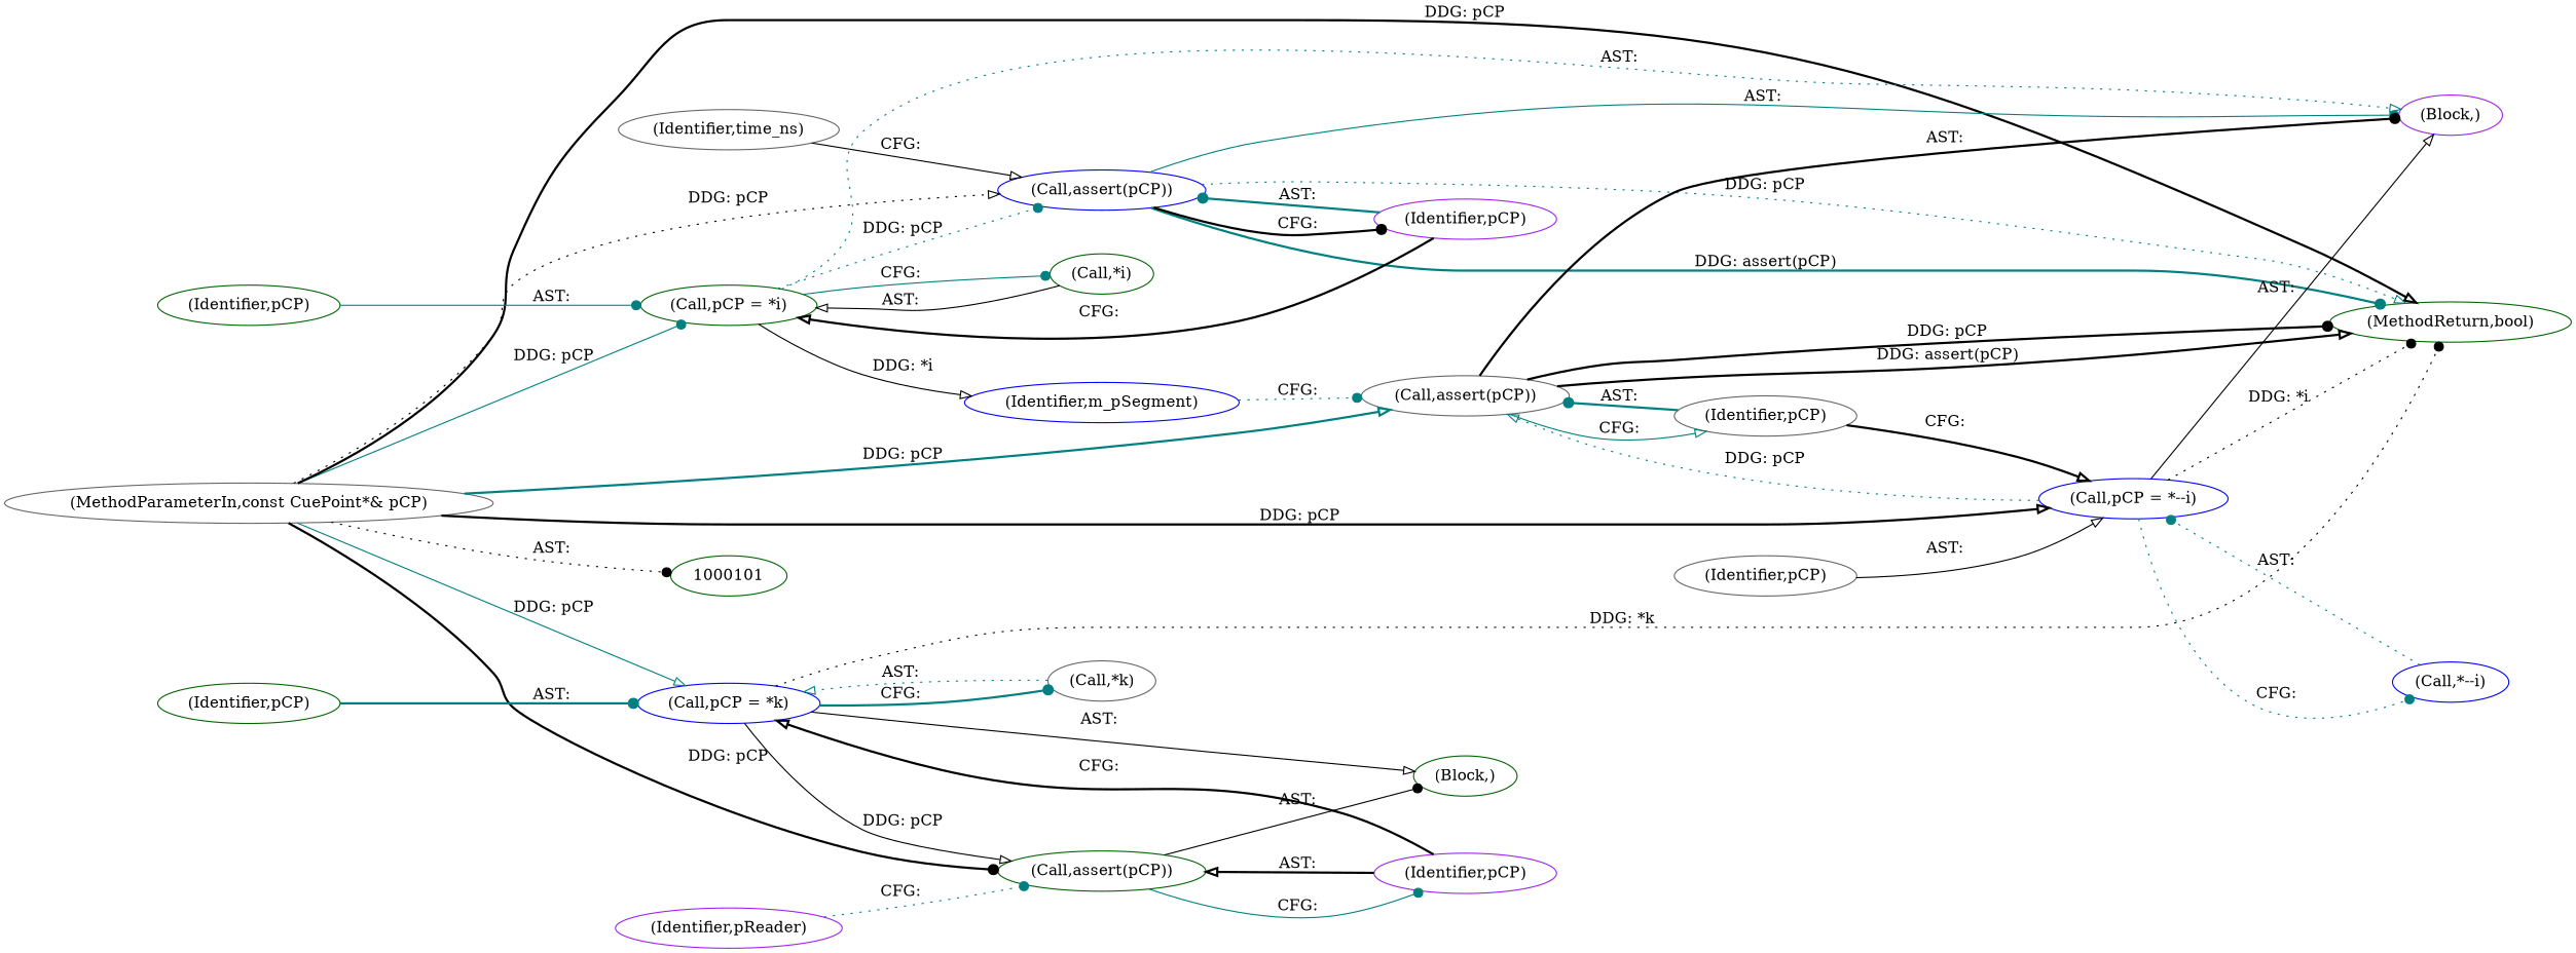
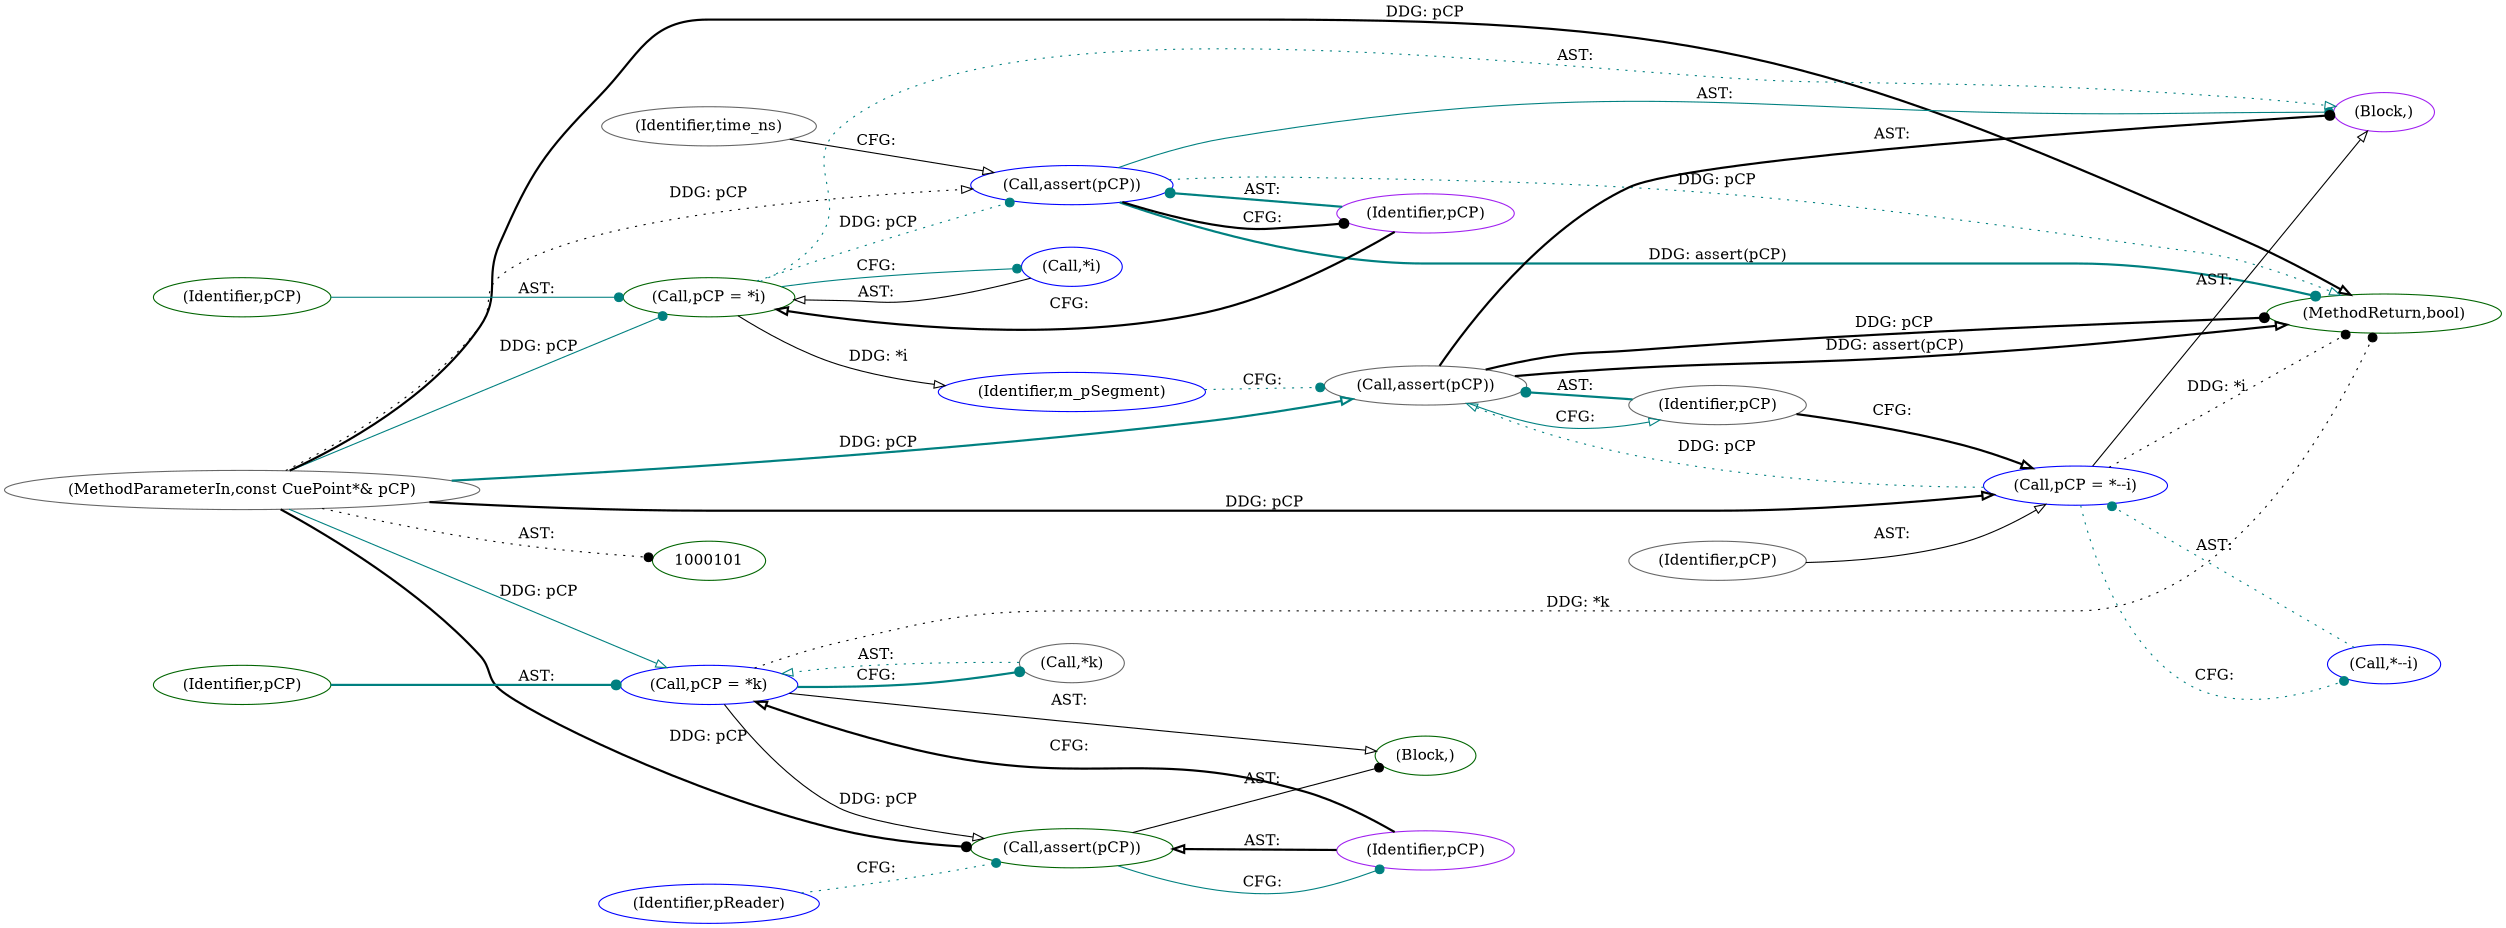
  digraph {
    rankdir=LR
    node [color=darkgreen]
    edge [arrowhead=dot color=black style=bold]
    n1 [color=gray40 label="(MethodParameterIn,const CuePoint*& pCP)"]
    n2 [label="(Call,pCP = *i)"]
    n3 [color=blue label="(Call,assert(pCP))"]
    n4 [color=blue label="(Call,pCP = *k)"]
    n5 [label="(Call,assert(pCP))"]
    n6 [color=blue label="(Call,pCP = *--i)"]
    n7 [color=gray40 label="(Call,assert(pCP))"]
    n8 [label="(MethodReturn,bool)"]
    1000101
    n10 [color=purple label="(Block,)"]
-   n11 [label="(Call,*i)"]
+   n11 [color=blue label="(Call,*i)"]
    n12 [color=blue label="(Identifier,m_pSegment)"]
    n13 [color=purple label="(Identifier,pCP)"]
    n14 [label="(Block,)"]
    n15 [color=gray40 label="(Call,*k)"]
    n16 [color=purple label="(Identifier,pCP)"]
    n17 [color=blue label="(Call,*--i)"]
    n18 [color=gray40 label="(Identifier,pCP)"]
-   n19 [color=purple label="(Identifier,pReader)"]
+   n19 [color=blue label="(Identifier,pReader)"]
    n20 [color=gray40 label="(Identifier,pCP)"]
    n21 [label="(Identifier,pCP)"]
    n22 [color=gray40 label="(Identifier,time_ns)"]
    n23 [label="(Identifier,pCP)"]
    n1 -> n2 [color=teal label="DDG: pCP" style=solid]
    n1 -> n3 [arrowhead=onormal label="DDG: pCP" style=dotted]
    n1 -> n4 [arrowhead=onormal color=teal label="DDG: pCP" style=solid]
    n1 -> n5 [label="DDG: pCP"]
    n1 -> n6 [arrowhead=onormal label="DDG: pCP"]
    n1 -> n7 [arrowhead=onormal color=teal label="DDG: pCP"]
    n1 -> n8 [arrowhead=onormal label="DDG: pCP"]
    n1 -> 1000101 [label="AST: " style=dotted]
    n2 -> n3 [color=teal label="DDG: pCP" style=dotted]
    n2 -> n10 [arrowhead=onormal color=teal label="AST: " style=dotted]
    n2 -> n11 [color=teal label="CFG: " style=solid]
    n2 -> n12 [arrowhead=onormal label="DDG: *i" style=solid]
    n3 -> n8 [color=teal label="DDG: assert(pCP)"]
    n3 -> n8 [arrowhead=onormal color=teal label="DDG: pCP" style=dotted]
    n3 -> n10 [color=teal label="AST: " style=solid]
    n3 -> n13 [label="CFG: "]
    n4 -> n5 [arrowhead=onormal label="DDG: pCP" style=solid]
    n4 -> n8 [label="DDG: *k" style=dotted]
    n4 -> n14 [arrowhead=onormal label="AST: " style=solid]
    n4 -> n15 [color=teal label="CFG: "]
    n5 -> n14 [label="AST: " style=solid]
    n5 -> n16 [color=teal label="CFG: " style=solid]
    n6 -> n7 [arrowhead=onormal color=teal label="DDG: pCP" style=dotted]
    n6 -> n8 [label="DDG: *i" style=dotted]
    n6 -> n10 [arrowhead=onormal label="AST: " style=solid]
    n6 -> n17 [color=teal label="CFG: " style=dotted]
    n7 -> n8 [arrowhead=onormal label="DDG: assert(pCP)"]
    n7 -> n8 [label="DDG: pCP"]
    n7 -> n10 [label="AST: "]
    n7 -> n18 [arrowhead=onormal color=teal label="CFG: " style=solid]
    n11 -> n2 [arrowhead=onormal label="AST: " style=solid]
    n12 -> n7 [color=teal label="CFG: " style=dotted]
    n13 -> n2 [arrowhead=onormal label="CFG: "]
    n13 -> n3 [color=teal label="AST: "]
    n15 -> n4 [arrowhead=onormal color=teal label="AST: " style=dotted]
    n16 -> n4 [arrowhead=onormal label="CFG: "]
    n16 -> n5 [arrowhead=onormal label="AST: "]
    n17 -> n6 [color=teal label="AST: " style=dotted]
    n18 -> n6 [arrowhead=onormal label="CFG: "]
    n18 -> n7 [color=teal label="AST: "]
    n19 -> n5 [color=teal label="CFG: " style=dotted]
    n20 -> n6 [arrowhead=onormal label="AST: " style=solid]
    n21 -> n2 [color=teal label="AST: " style=solid]
    n22 -> n3 [arrowhead=onormal label="CFG: " style=solid]
    n23 -> n4 [color=teal label="AST: "]
  }
